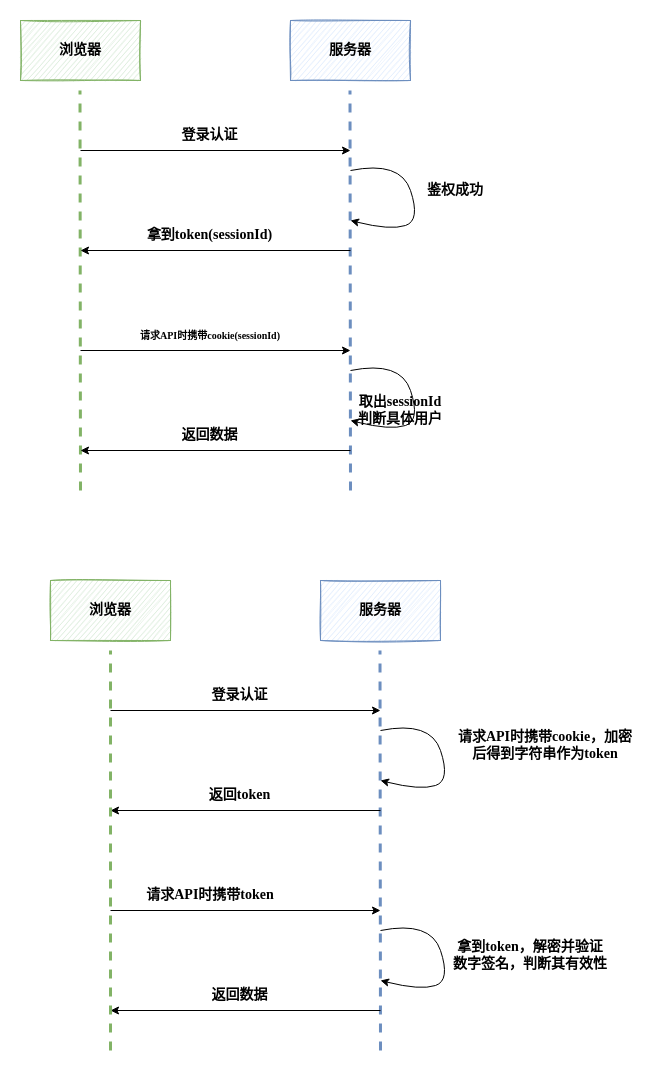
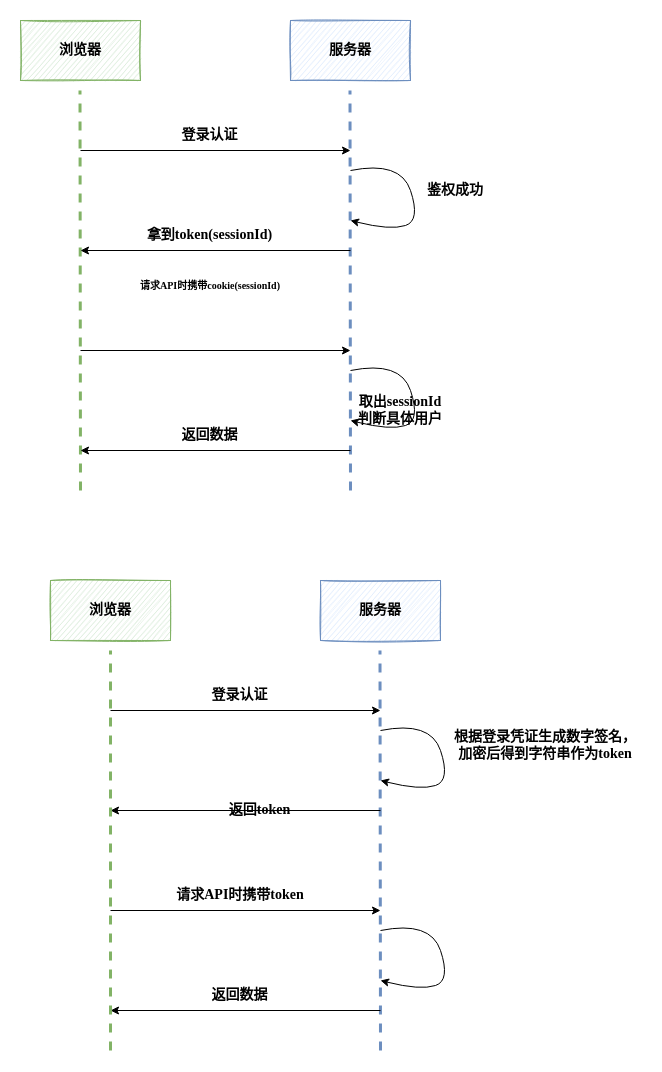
  <mxCell id="0" />
  <mxCell id="1" parent="0" />
  <mxCell id="2" value="" style="group;fontStyle=1" parent="1" vertex="1" connectable="0"><mxGeometry x="20" y="20" width="500" height="450" as="geometry" /></mxCell>
  <mxCell id="3" value="浏览器" style="rounded=0;whiteSpace=wrap;html=1;fontFamily=Lucida Console;fillColor=#d5e8d4;strokeColor=#82b366;sketch=1;fontSize=14;fontStyle=1" parent="2" vertex="1"><mxGeometry width="120" height="60" as="geometry" /></mxCell>
  <mxCell id="4" value="" style="endArrow=none;html=1;rounded=0;dashed=1;fontFamily=Lucida Console;fillColor=#d5e8d4;strokeColor=#82b366;fontSize=14;fontStyle=1;strokeWidth=3;" parent="2" edge="1"><mxGeometry width="50" height="50" relative="1" as="geometry"><mxPoint x="60" y="470" as="sourcePoint" /><mxPoint x="59.5" y="70" as="targetPoint" /></mxGeometry></mxCell>
  <mxCell id="5" value="服务器" style="rounded=0;whiteSpace=wrap;html=1;fontFamily=Lucida Console;fillColor=#dae8fc;strokeColor=#6c8ebf;sketch=1;fontSize=14;fontStyle=1" parent="2" vertex="1"><mxGeometry x="270" width="120" height="60" as="geometry" /></mxCell>
  <mxCell id="6" value="" style="endArrow=none;html=1;rounded=0;dashed=1;fontFamily=Lucida Console;fillColor=#dae8fc;strokeColor=#6c8ebf;fontSize=14;fontStyle=1;strokeWidth=3;" parent="2" edge="1"><mxGeometry width="50" height="50" relative="1" as="geometry"><mxPoint x="330" y="470" as="sourcePoint" /><mxPoint x="329.5" y="70" as="targetPoint" /></mxGeometry></mxCell>
  <mxCell id="7" value="" style="endArrow=classic;html=1;rounded=0;targetPerimeterSpacing=0;startArrow=none;startFill=0;endFill=1;fontFamily=Lucida Console;fontSize=14;fontStyle=1" parent="2" edge="1"><mxGeometry width="50" height="50" relative="1" as="geometry"><mxPoint x="60" y="130" as="sourcePoint" /><mxPoint x="330" y="130" as="targetPoint" /></mxGeometry></mxCell>
  <mxCell id="8" value="" style="endArrow=none;html=1;rounded=0;targetPerimeterSpacing=0;startArrow=classic;startFill=1;endFill=0;fontFamily=Lucida Console;fontSize=14;fontStyle=1" parent="2" edge="1"><mxGeometry width="50" height="50" relative="1" as="geometry"><mxPoint x="60" y="230" as="sourcePoint" /><mxPoint x="330" y="230" as="targetPoint" /></mxGeometry></mxCell>
  <mxCell id="9" value="" style="endArrow=classic;html=1;rounded=0;targetPerimeterSpacing=0;startArrow=none;startFill=0;endFill=1;fontFamily=Lucida Console;fontSize=14;fontStyle=1" parent="2" edge="1"><mxGeometry width="50" height="50" relative="1" as="geometry"><mxPoint x="60" y="330" as="sourcePoint" /><mxPoint x="330" y="330" as="targetPoint" /></mxGeometry></mxCell>
  <mxCell id="10" value="登录认证" style="text;html=1;strokeColor=none;fillColor=none;align=center;verticalAlign=middle;whiteSpace=wrap;rounded=0;fontFamily=Lucida Console;fontSize=14;fontStyle=1" parent="2" vertex="1"><mxGeometry x="130" y="100" width="119" height="30" as="geometry" /></mxCell>
  <mxCell id="11" value="拿到token(sessionId)" style="text;html=1;strokeColor=none;fillColor=none;align=center;verticalAlign=middle;whiteSpace=wrap;rounded=0;fontFamily=Lucida Console;fontSize=14;fontStyle=1" parent="2" vertex="1"><mxGeometry x="94" y="200" width="191" height="30" as="geometry" /></mxCell>
- <mxCell id="12" value="请求API时携带cookie(sessionId)" style="text;html=1;strokeColor=none;fillColor=none;align=center;verticalAlign=middle;whiteSpace=wrap;rounded=0;fontFamily=Lucida Console;fontSize=10;fontStyle=1" parent="2" vertex="1"><mxGeometry x="74.5" y="300" width="230" height="30" as="geometry" /></mxCell>
+ <mxCell id="12" value="请求API时携带cookie(sessionId)" style="text;html=1;strokeColor=none;fillColor=none;align=center;verticalAlign=middle;whiteSpace=wrap;rounded=0;fontFamily=Lucida Console;fontSize=10;fontStyle=1" parent="2" vertex="1"><mxGeometry x="74.5" y="250" width="230" height="30" as="geometry" /></mxCell>
  <mxCell id="13" value="" style="curved=1;endArrow=classic;html=1;rounded=0;targetPerimeterSpacing=0;fontFamily=Lucida Console;fontSize=14;fontStyle=1" parent="2" edge="1"><mxGeometry width="50" height="50" relative="1" as="geometry"><mxPoint x="330" y="150" as="sourcePoint" /><mxPoint x="330" y="200" as="targetPoint" /><Array as="points"><mxPoint x="380" y="140" /><mxPoint x="400" y="200" /><mxPoint x="370" y="210" /></Array></mxGeometry></mxCell>
  <mxCell id="14" value="鉴权成功" style="text;html=1;strokeColor=none;fillColor=none;align=center;verticalAlign=middle;whiteSpace=wrap;rounded=0;fontFamily=Lucida Console;fontSize=14;fontStyle=1" parent="2" vertex="1"><mxGeometry x="405" y="155" width="60" height="30" as="geometry" /></mxCell>
  <mxCell id="15" value="" style="curved=1;endArrow=classic;html=1;rounded=0;targetPerimeterSpacing=0;fontFamily=Lucida Console;fontSize=14;fontStyle=1" parent="2" edge="1"><mxGeometry width="50" height="50" relative="1" as="geometry"><mxPoint x="330" y="350" as="sourcePoint" /><mxPoint x="330" y="400" as="targetPoint" /><Array as="points"><mxPoint x="380" y="340" /><mxPoint x="400" y="400" /><mxPoint x="370" y="410" /></Array></mxGeometry></mxCell>
  <mxCell id="16" value="取出sessionId&lt;br style=&quot;font-size: 14px;&quot;&gt;判断具体用户" style="text;html=1;strokeColor=none;fillColor=none;align=center;verticalAlign=middle;whiteSpace=wrap;rounded=0;fontFamily=Lucida Console;fontSize=14;fontStyle=1" parent="2" vertex="1"><mxGeometry x="325" y="375" width="110" height="30" as="geometry" /></mxCell>
  <mxCell id="17" value="" style="endArrow=none;html=1;rounded=0;targetPerimeterSpacing=0;startArrow=classic;startFill=1;endFill=0;fontFamily=Lucida Console;fontSize=14;fontStyle=1" edge="1" parent="2"><mxGeometry width="50" height="50" relative="1" as="geometry"><mxPoint x="60" y="430" as="sourcePoint" /><mxPoint x="330" y="430" as="targetPoint" /></mxGeometry></mxCell>
  <mxCell id="18" value="返回数据" style="text;html=1;strokeColor=none;fillColor=none;align=center;verticalAlign=middle;whiteSpace=wrap;rounded=0;fontFamily=Lucida Console;fontSize=14;fontStyle=1" vertex="1" parent="2"><mxGeometry x="94" y="400" width="191" height="30" as="geometry" /></mxCell>
  <mxCell id="19" value="" style="group;fontStyle=1;strokeWidth=2;" vertex="1" connectable="0" parent="1"><mxGeometry x="50" y="580" width="580" height="450" as="geometry" /></mxCell>
  <mxCell id="20" value="浏览器" style="rounded=0;whiteSpace=wrap;html=1;fontFamily=Lucida Console;fillColor=#d5e8d4;strokeColor=#82b366;sketch=1;fontSize=14;fontStyle=1" vertex="1" parent="19"><mxGeometry width="120" height="60" as="geometry" /></mxCell>
  <mxCell id="21" value="服务器" style="rounded=0;whiteSpace=wrap;html=1;fontFamily=Lucida Console;fillColor=#dae8fc;strokeColor=#6c8ebf;sketch=1;fontSize=14;fontStyle=1" vertex="1" parent="19"><mxGeometry x="270" width="120" height="60" as="geometry" /></mxCell>
  <mxCell id="22" value="" style="endArrow=none;html=1;rounded=0;dashed=1;fontFamily=Lucida Console;fillColor=#dae8fc;strokeColor=#6c8ebf;fontSize=14;fontStyle=1;strokeWidth=3;" edge="1" parent="19"><mxGeometry width="50" height="50" relative="1" as="geometry"><mxPoint x="330" y="470" as="sourcePoint" /><mxPoint x="329.5" y="70" as="targetPoint" /></mxGeometry></mxCell>
  <mxCell id="23" value="" style="endArrow=classic;html=1;rounded=0;targetPerimeterSpacing=0;startArrow=none;startFill=0;endFill=1;fontFamily=Lucida Console;fontSize=14;fontStyle=1" edge="1" parent="19"><mxGeometry width="50" height="50" relative="1" as="geometry"><mxPoint x="60" y="130" as="sourcePoint" /><mxPoint x="330" y="130" as="targetPoint" /></mxGeometry></mxCell>
  <mxCell id="24" value="" style="endArrow=none;html=1;rounded=0;targetPerimeterSpacing=0;startArrow=classic;startFill=1;endFill=0;fontFamily=Lucida Console;fontSize=14;fontStyle=1" edge="1" parent="19"><mxGeometry width="50" height="50" relative="1" as="geometry"><mxPoint x="60" y="230" as="sourcePoint" /><mxPoint x="330" y="230" as="targetPoint" /></mxGeometry></mxCell>
  <mxCell id="25" value="" style="endArrow=classic;html=1;rounded=0;targetPerimeterSpacing=0;startArrow=none;startFill=0;endFill=1;fontFamily=Lucida Console;fontSize=14;fontStyle=1" edge="1" parent="19"><mxGeometry width="50" height="50" relative="1" as="geometry"><mxPoint x="60" y="330" as="sourcePoint" /><mxPoint x="330" y="330" as="targetPoint" /></mxGeometry></mxCell>
  <mxCell id="26" value="登录认证" style="text;html=1;strokeColor=none;fillColor=none;align=center;verticalAlign=middle;whiteSpace=wrap;rounded=0;fontFamily=Lucida Console;fontSize=14;fontStyle=1" vertex="1" parent="19"><mxGeometry x="130" y="100" width="119" height="30" as="geometry" /></mxCell>
- <mxCell id="27" value="返回token" style="text;html=1;strokeColor=none;fillColor=none;align=center;verticalAlign=middle;whiteSpace=wrap;rounded=0;fontFamily=Lucida Console;fontSize=14;fontStyle=1" vertex="1" parent="19"><mxGeometry x="94" y="200" width="191" height="30" as="geometry" /></mxCell>
- <mxCell id="28" value="请求API时携带token" style="text;html=1;strokeColor=none;fillColor=none;align=center;verticalAlign=middle;whiteSpace=wrap;rounded=0;fontFamily=Lucida Console;fontSize=14;fontStyle=1" vertex="1" parent="19"><mxGeometry x="44.5" y="300" width="230" height="30" as="geometry" /></mxCell>
+ <mxCell id="27" value="返回token" style="text;html=1;strokeColor=none;fillColor=none;align=center;verticalAlign=middle;whiteSpace=wrap;rounded=0;fontFamily=Lucida Console;fontSize=14;fontStyle=1" vertex="1" parent="19"><mxGeometry x="114" y="215" width="191" height="30" as="geometry" /></mxCell>
+ <mxCell id="28" value="请求API时携带token" style="text;html=1;strokeColor=none;fillColor=none;align=center;verticalAlign=middle;whiteSpace=wrap;rounded=0;fontFamily=Lucida Console;fontSize=14;fontStyle=1" vertex="1" parent="19"><mxGeometry x="74.5" y="300" width="230" height="30" as="geometry" /></mxCell>
  <mxCell id="29" value="" style="curved=1;endArrow=classic;html=1;rounded=0;targetPerimeterSpacing=0;fontFamily=Lucida Console;fontSize=14;fontStyle=1" edge="1" parent="19"><mxGeometry width="50" height="50" relative="1" as="geometry"><mxPoint x="330" y="150" as="sourcePoint" /><mxPoint x="330" y="200" as="targetPoint" /><Array as="points"><mxPoint x="380" y="140" /><mxPoint x="400" y="200" /><mxPoint x="370" y="210" /></Array></mxGeometry></mxCell>
- <mxCell id="30" value="请求API时携带cookie，加密后得到字符串作为token" style="text;html=1;strokeColor=none;fillColor=none;align=center;verticalAlign=middle;whiteSpace=wrap;rounded=0;fontFamily=Lucida Console;fontSize=14;fontStyle=1" vertex="1" parent="19"><mxGeometry x="400" y="150" width="190" height="30" as="geometry" /></mxCell>
+ <mxCell id="30" value="根据登录凭证生成数字签名，加密后得到字符串作为token" style="text;html=1;strokeColor=none;fillColor=none;align=center;verticalAlign=middle;whiteSpace=wrap;rounded=0;fontFamily=Lucida Console;fontSize=14;fontStyle=1" vertex="1" parent="19"><mxGeometry x="400" y="150" width="190" height="30" as="geometry" /></mxCell>
  <mxCell id="31" value="" style="curved=1;endArrow=classic;html=1;rounded=0;targetPerimeterSpacing=0;fontFamily=Lucida Console;fontSize=14;fontStyle=1" edge="1" parent="19"><mxGeometry width="50" height="50" relative="1" as="geometry"><mxPoint x="330" y="350" as="sourcePoint" /><mxPoint x="330" y="400" as="targetPoint" /><Array as="points"><mxPoint x="380" y="340" /><mxPoint x="400" y="400" /><mxPoint x="370" y="410" /></Array></mxGeometry></mxCell>
- <mxCell id="32" value="拿到token，解密并验证数字签名，判断其有效性" style="text;html=1;strokeColor=none;fillColor=none;align=center;verticalAlign=middle;whiteSpace=wrap;rounded=0;fontFamily=Lucida Console;fontSize=14;fontStyle=1" vertex="1" parent="19"><mxGeometry x="400" y="360" width="160" height="30" as="geometry" /></mxCell>
  <mxCell id="33" value="" style="endArrow=none;html=1;rounded=0;targetPerimeterSpacing=0;startArrow=classic;startFill=1;endFill=0;fontFamily=Lucida Console;fontSize=14;fontStyle=1" edge="1" parent="19"><mxGeometry width="50" height="50" relative="1" as="geometry"><mxPoint x="60" y="430" as="sourcePoint" /><mxPoint x="330" y="430" as="targetPoint" /></mxGeometry></mxCell>
  <mxCell id="34" value="返回数据" style="text;html=1;strokeColor=none;fillColor=none;align=center;verticalAlign=middle;whiteSpace=wrap;rounded=0;fontFamily=Lucida Console;fontSize=14;fontStyle=1" vertex="1" parent="19"><mxGeometry x="94" y="400" width="191" height="30" as="geometry" /></mxCell>
  <mxCell id="35" value="" style="endArrow=none;html=1;rounded=0;dashed=1;fontFamily=Lucida Console;fillColor=#d5e8d4;strokeColor=#82b366;fontSize=14;fontStyle=1;strokeWidth=3;" edge="1" parent="1"><mxGeometry width="50" height="50" relative="1" as="geometry"><mxPoint x="110" y="1050" as="sourcePoint" /><mxPoint x="110" y="650" as="targetPoint" /></mxGeometry></mxCell>
